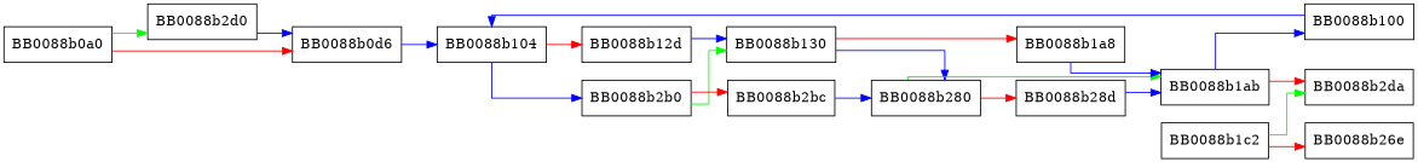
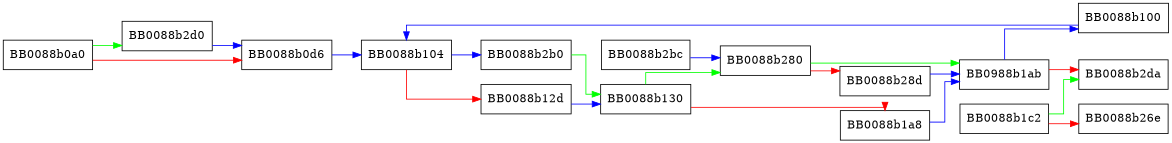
  digraph {
    rankdir=LR
    splines=ortho
    node [shape=box]
    edge [color=blue]
    BB0088b0a0
    BB0088b2d0
    BB0088b0d6
    BB0088b104
    BB0088b2b0
    BB0088b12d
    BB0088b130
    BB0088b2bc
    BB0088b100
    BB0088b280
    BB0088b1a8
-   BB0088b1ab
+   BB0088b1ab [label=BB0988b1ab]
    BB0088b28d
    BB0088b2da
    BB0088b1c2
    BB0088b26e
    BB0088b0a0 -> BB0088b2d0 [color=green]
    BB0088b0a0 -> BB0088b0d6 [color=red]
    BB0088b2d0 -> BB0088b0d6
    BB0088b0d6 -> BB0088b104
    BB0088b104 -> BB0088b2b0
    BB0088b104 -> BB0088b12d [color=red]
    BB0088b2b0 -> BB0088b130 [color=green]
-   BB0088b2b0 -> BB0088b2bc [color=red]
    BB0088b12d -> BB0088b130
-   BB0088b130 -> BB0088b280
+   BB0088b130 -> BB0088b280 [color=green]
    BB0088b130 -> BB0088b1a8 [color=red]
    BB0088b2bc -> BB0088b280
    BB0088b100 -> BB0088b104
    BB0088b280 -> BB0088b1ab [color=green]
    BB0088b280 -> BB0088b28d [color=red]
    BB0088b1a8 -> BB0088b1ab
    BB0088b1ab -> BB0088b100
    BB0088b1ab -> BB0088b2da [color=red]
    BB0088b28d -> BB0088b1ab
    BB0088b1c2 -> BB0088b2da [color=green]
    BB0088b1c2 -> BB0088b26e [color=red]
  }
